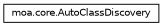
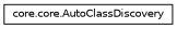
  digraph {
    rankdir=LR
-   n1 [color=black fillcolor=white fontname=Helvetica fontsize=10 height=0.2 label="moa.core.AutoClassDiscovery" shape=record style=filled width=0.4]
+   n1 [color=black fillcolor=white fontname=Helvetica fontsize=10 height=0.2 label="core.core.AutoClassDiscovery" shape=record style=filled width=0.4]
  }
